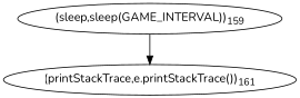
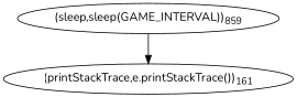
  digraph {
    fontname=Nunito
    node [fontname=Nunito]
-   n1 [label=<(sleep,sleep(GAME_INTERVAL))<SUB>159</SUB>>]
+   n1 [label=<(sleep,sleep(GAME_INTERVAL))<SUB>859</SUB>>]
    n2 [label=<(printStackTrace,e.printStackTrace())<SUB>161</SUB>>]
    n1 -> n2 [fontname=Nunito]
  }
